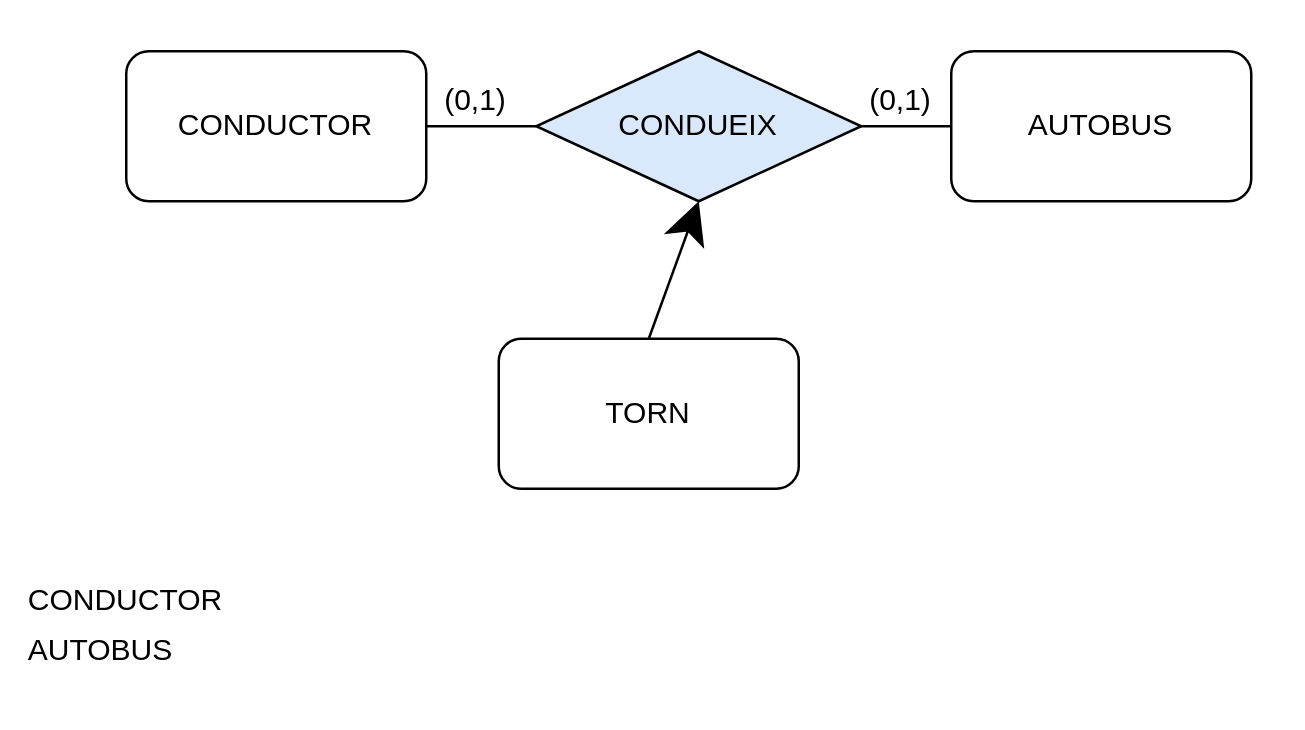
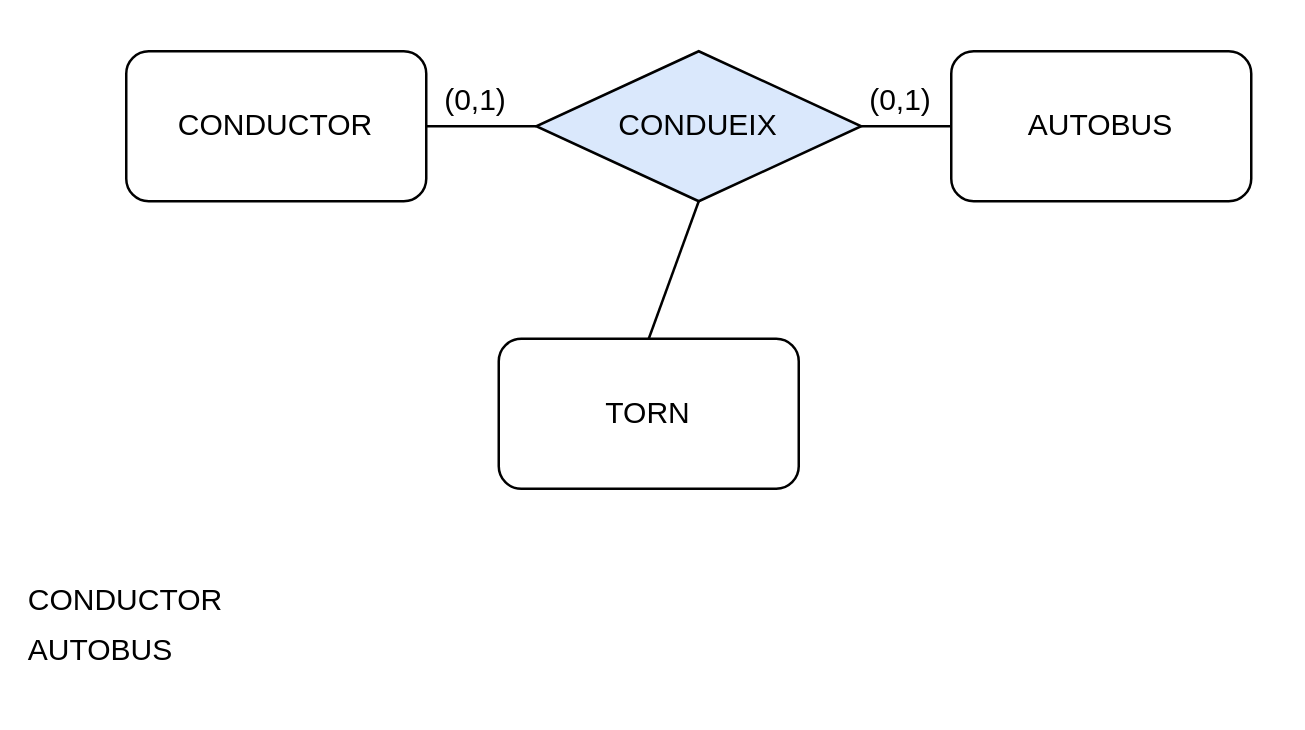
  <mxCell id="0" />
  <mxCell id="1" parent="0" />
  <mxCell id="2" value="CONDUEIX" style="rhombus;whiteSpace=wrap;html=1;fillColor=#dae8fc;" parent="1" vertex="1"><mxGeometry x="214" y="20" width="130" height="60" as="geometry" /></mxCell>
  <mxCell id="3" value="" style="endArrow=none;html=1;exitX=1;exitY=0.5;exitDx=0;exitDy=0;entryX=0;entryY=0.5;entryDx=0;entryDy=0;" parent="1" source="2" target="8" edge="1"><mxGeometry width="50" height="50" relative="1" as="geometry"><mxPoint x="310" y="80" as="sourcePoint" /><mxPoint x="380" y="50" as="targetPoint" /></mxGeometry></mxCell>
  <mxCell id="4" value="" style="endArrow=none;html=1;exitX=1;exitY=0.5;exitDx=0;exitDy=0;entryX=0;entryY=0.5;entryDx=0;entryDy=0;" parent="1" source="7" target="2" edge="1"><mxGeometry width="50" height="50" relative="1" as="geometry"><mxPoint x="170" y="50" as="sourcePoint" /><mxPoint x="210" y="50" as="targetPoint" /></mxGeometry></mxCell>
  <mxCell id="5" value="(0,1)" style="text;html=1;strokeColor=none;fillColor=none;align=center;verticalAlign=middle;whiteSpace=wrap;rounded=0;" parent="1" vertex="1"><mxGeometry x="170" y="30" width="40" height="20" as="geometry" /></mxCell>
  <mxCell id="6" value="(0,1)" style="text;html=1;strokeColor=none;fillColor=none;align=center;verticalAlign=middle;whiteSpace=wrap;rounded=0;" parent="1" vertex="1"><mxGeometry x="340" y="30" width="40" height="20" as="geometry" /></mxCell>
  <mxCell id="7" value="CONDUCTOR" style="rounded=1;whiteSpace=wrap;html=1;hachureGap=4;pointerEvents=0;" parent="1" vertex="1"><mxGeometry x="50" y="20" width="120" height="60" as="geometry" /></mxCell>
  <mxCell id="8" value="AUTOBUS" style="rounded=1;whiteSpace=wrap;html=1;hachureGap=4;pointerEvents=0;" parent="1" vertex="1"><mxGeometry x="380" y="20" width="120" height="60" as="geometry" /></mxCell>
- <mxCell id="9" value="" style="endArrow=classic;html=1;startSize=14;endSize=14;sourcePerimeterSpacing=8;targetPerimeterSpacing=8;entryX=0.5;entryY=1;entryDx=0;entryDy=0;exitX=0.5;exitY=0;exitDx=0;exitDy=0;" parent="1" source="12" target="2" edge="1"><mxGeometry width="50" height="50" relative="1" as="geometry"><mxPoint x="279" y="120" as="sourcePoint" /><mxPoint x="370" y="170" as="targetPoint" /></mxGeometry></mxCell>
+ <mxCell id="9" value="" style="endArrow=none;html=1;startSize=14;endSize=14;sourcePerimeterSpacing=8;targetPerimeterSpacing=8;entryX=0.5;entryY=1;entryDx=0;entryDy=0;exitX=0.5;exitY=0;exitDx=0;exitDy=0;" parent="1" source="12" target="2" edge="1"><mxGeometry width="50" height="50" relative="1" as="geometry"><mxPoint x="279" y="120" as="sourcePoint" /><mxPoint x="370" y="170" as="targetPoint" /></mxGeometry></mxCell>
  <mxCell id="10" value="CONDUCTOR" style="text;html=1;strokeColor=none;fillColor=none;align=center;verticalAlign=middle;whiteSpace=wrap;rounded=0;hachureGap=4;pointerEvents=0;" parent="1" vertex="1"><mxGeometry x="30" y="230" width="40" height="20" as="geometry" /></mxCell>
  <mxCell id="11" value="AUTOBUS" style="text;html=1;strokeColor=none;fillColor=none;align=center;verticalAlign=middle;whiteSpace=wrap;rounded=0;hachureGap=4;pointerEvents=0;" parent="1" vertex="1"><mxGeometry x="20" y="250" width="40" height="20" as="geometry" /></mxCell>
  <mxCell id="12" value="TORN" style="rounded=1;whiteSpace=wrap;html=1;" parent="1" vertex="1"><mxGeometry x="199" y="135" width="120" height="60" as="geometry" /></mxCell>
